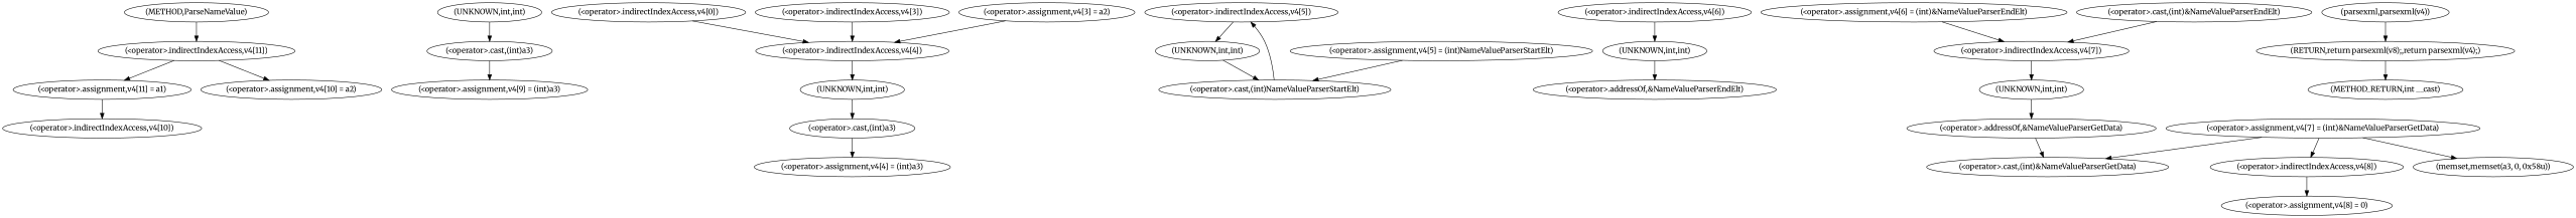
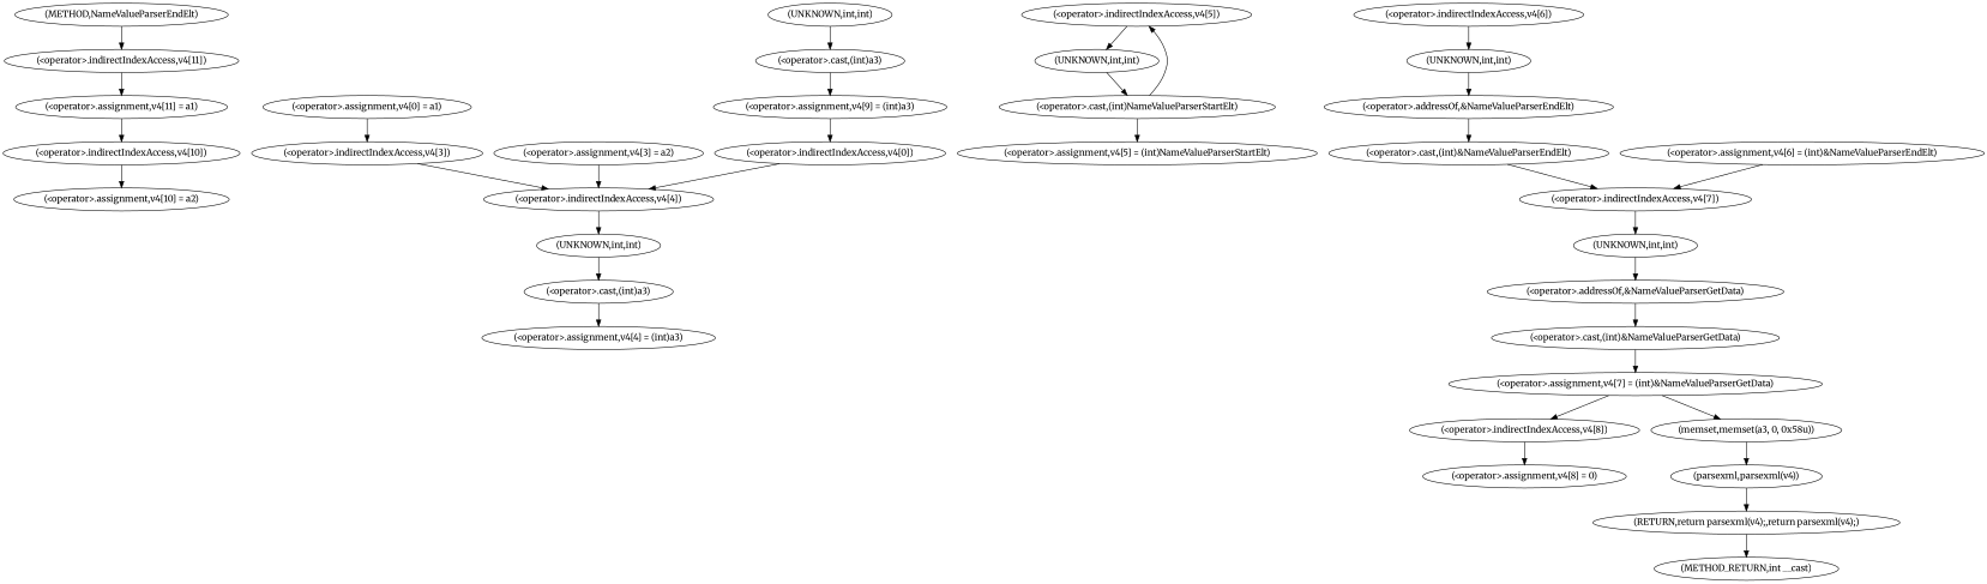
  digraph {
    fontname=Merriweather
    node [fontname=Merriweather]
    edge [fontname=Merriweather]
    n1 [label="(<operator>.assignment,v4[11] = a1)"]
    n2 [label="(<operator>.indirectIndexAccess,v4[10])"]
    n3 [label="(<operator>.assignment,v4[10] = a2)"]
    n4 [label="(<operator>.indirectIndexAccess,v4[11])"]
    n5 [label="(<operator>.assignment,v4[9] = (int)a3)"]
    n6 [label="(<operator>.indirectIndexAccess,v4[0])"]
    n7 [label="(<operator>.indirectIndexAccess,v4[4])"]
    n8 [label="(UNKNOWN,int,int)"]
    n9 [label="(<operator>.cast,(int)a3)"]
+   n10 [label="(<operator>.assignment,v4[0] = a1)"]
    n11 [label="(<operator>.indirectIndexAccess,v4[3])"]
    n12 [label="(<operator>.assignment,v4[3] = a2)"]
    n13 [label="(UNKNOWN,int,int)"]
    n14 [label="(<operator>.assignment,v4[4] = (int)a3)"]
    n15 [label="(<operator>.indirectIndexAccess,v4[5])"]
    n16 [label="(UNKNOWN,int,int)"]
    n17 [label="(<operator>.cast,(int)a3)"]
    n18 [label="(<operator>.assignment,v4[5] = (int)NameValueParserStartElt)"]
    n19 [label="(<operator>.indirectIndexAccess,v4[6])"]
    n20 [label="(UNKNOWN,int,int)"]
    n21 [label="(<operator>.cast,(int)NameValueParserStartElt)"]
    n22 [label="(<operator>.assignment,v4[6] = (int)&NameValueParserEndElt)"]
    n23 [label="(<operator>.indirectIndexAccess,v4[7])"]
    n24 [label="(UNKNOWN,int,int)"]
    n25 [label="(<operator>.addressOf,&NameValueParserEndElt)"]
    n26 [label="(<operator>.cast,(int)&NameValueParserEndElt)"]
    n27 [label="(<operator>.assignment,v4[7] = (int)&NameValueParserGetData)"]
    n28 [label="(<operator>.indirectIndexAccess,v4[8])"]
    n29 [label="(memset,memset(a3, 0, 0x58u))"]
    n30 [label="(<operator>.assignment,v4[8] = 0)"]
    n31 [label="(<operator>.addressOf,&NameValueParserGetData)"]
    n32 [label="(<operator>.cast,(int)&NameValueParserGetData)"]
    n33 [label="(parsexml,parsexml(v4))"]
-   n34 [label="(RETURN,return parsexml(v8);,return parsexml(v4);)"]
+   n34 [label="(RETURN,return parsexml(v4);,return parsexml(v4);)"]
    n35 [label="(METHOD_RETURN,int __cast)"]
-   n36 [label="(METHOD,ParseNameValue)"]
+   n36 [label="(METHOD,NameValueParserEndElt)"]
    n1 -> n2
-   n4 -> n3
+   n2 -> n3
    n4 -> n1
+   n5 -> n6
    n6 -> n7
    n7 -> n13
    n8 -> n9
    n9 -> n5
+   n10 -> n11
    n11 -> n7
    n12 -> n7
    n13 -> n17
    n15 -> n16
    n16 -> n21
    n17 -> n14
    n19 -> n20
    n20 -> n25
    n21 -> n15
-   n18 -> n21
+   n21 -> n18
    n22 -> n23
    n23 -> n24
    n24 -> n31
+   n25 -> n26
    n26 -> n23
    n27 -> n28
    n27 -> n29
    n28 -> n30
+   n29 -> n33
    n31 -> n32
-   n27 -> n32
+   n32 -> n27
    n33 -> n34
    n34 -> n35
    n36 -> n4
  }
